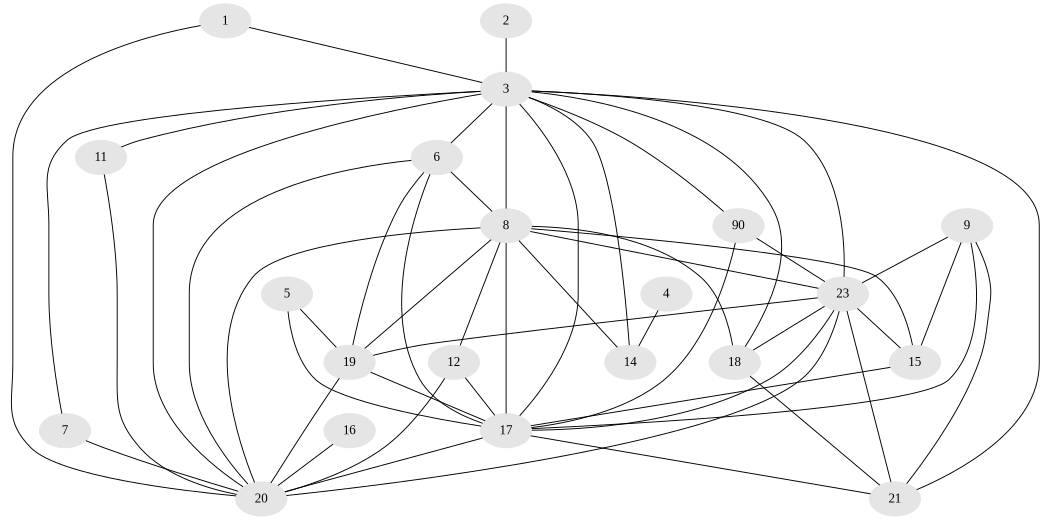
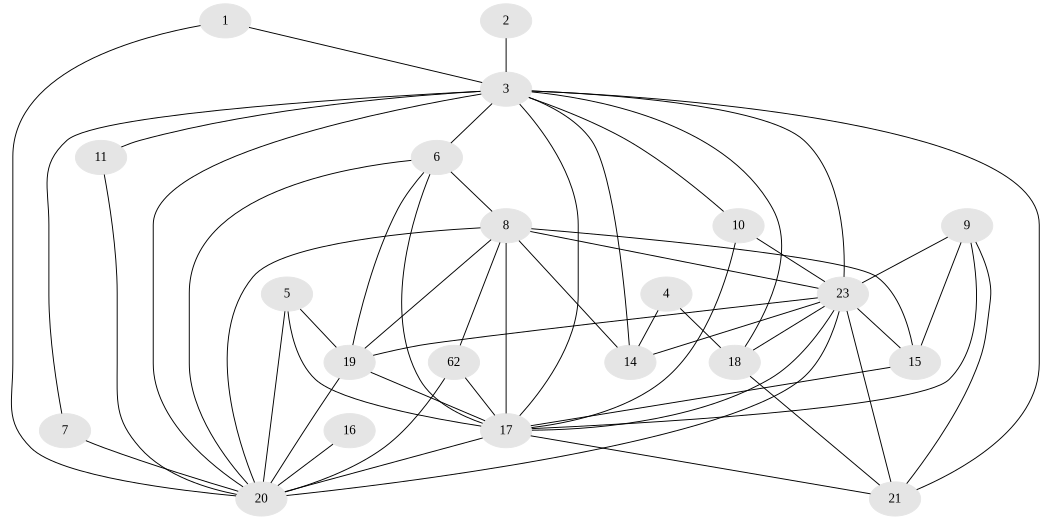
  graph {
    fontname="Liberation Serif"
    node [color=gray90 fontname="Liberation Serif" style=filled]
    edge [fontname="Liberation Serif" weight=1.0]
    1
    3
    20
    6
    7
    8
-   10 [label=90]
+   10
    11
    n9 [label=23]
    14
    17
    18
    21
    2
    19
-   12
+   12 [label=62]
    15
    4
    5
    16
    9
    1 -- 3
    1 -- 20
    3 -- 20 [weight=3.0]
    3 -- 6 [weight=2.0]
    3 -- 7
-   3 -- 8 [weight=4.0]
    3 -- 10
    3 -- 11 [weight=2.0]
    3 -- n9 [weight=3.0]
    3 -- 14
    3 -- 17 [weight=5.0]
    3 -- 18
    3 -- 21
    6 -- 20
    6 -- 8
    6 -- 17
    6 -- 19
    7 -- 20
    8 -- 20 [weight=8.0]
    8 -- n9 [weight=5.0]
    8 -- 14 [weight=2.0]
    8 -- 17 [weight=10.0]
-   8 -- 18
+   4 -- 18
    8 -- 19
    8 -- 12
    8 -- 15
    10 -- n9
    10 -- 17
    11 -- 20
    n9 -- 20 [weight=3.0]
+   n9 -- 14
    n9 -- 17 [weight=3.0]
    n9 -- 18
    n9 -- 21 [weight=2.0]
    n9 -- 19
    n9 -- 15
    17 -- 20 [weight=9.0]
    17 -- 21
    18 -- 21
    2 -- 3
    19 -- 20
    19 -- 17 [weight=3.0]
    12 -- 20
    12 -- 17
    15 -- 17 [weight=2.0]
    4 -- 14
+   5 -- 20
    5 -- 17
    5 -- 19
    16 -- 20
    9 -- n9
    9 -- 17 [weight=2.0]
    9 -- 21
    9 -- 15
  }
